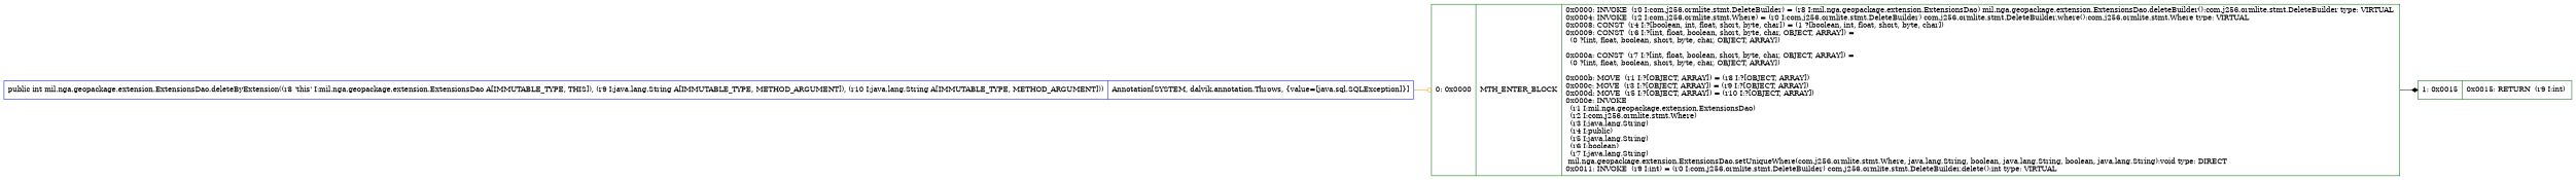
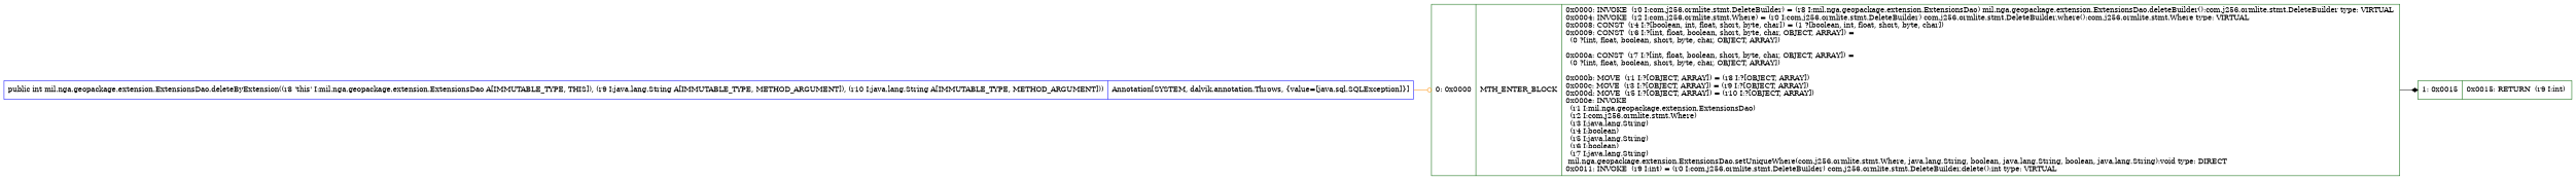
  digraph {
    rankdir=LR
    node [shape=record color=darkgreen]
-   n1 [label="{0\:\ 0x0000|MTH_ENTER_BLOCK\l|0x0000: INVOKE  (r0 I:com.j256.ormlite.stmt.DeleteBuilder) = (r8 I:mil.nga.geopackage.extension.ExtensionsDao) mil.nga.geopackage.extension.ExtensionsDao.deleteBuilder():com.j256.ormlite.stmt.DeleteBuilder type: VIRTUAL \l0x0004: INVOKE  (r2 I:com.j256.ormlite.stmt.Where) = (r0 I:com.j256.ormlite.stmt.DeleteBuilder) com.j256.ormlite.stmt.DeleteBuilder.where():com.j256.ormlite.stmt.Where type: VIRTUAL \l0x0008: CONST  (r4 I:?[boolean, int, float, short, byte, char]) = (1 ?[boolean, int, float, short, byte, char]) \l0x0009: CONST  (r6 I:?[int, float, boolean, short, byte, char, OBJECT, ARRAY]) = \l  (0 ?[int, float, boolean, short, byte, char, OBJECT, ARRAY])\l \l0x000a: CONST  (r7 I:?[int, float, boolean, short, byte, char, OBJECT, ARRAY]) = \l  (0 ?[int, float, boolean, short, byte, char, OBJECT, ARRAY])\l \l0x000b: MOVE  (r1 I:?[OBJECT, ARRAY]) = (r8 I:?[OBJECT, ARRAY]) \l0x000c: MOVE  (r3 I:?[OBJECT, ARRAY]) = (r9 I:?[OBJECT, ARRAY]) \l0x000d: MOVE  (r5 I:?[OBJECT, ARRAY]) = (r10 I:?[OBJECT, ARRAY]) \l0x000e: INVOKE  \l  (r1 I:mil.nga.geopackage.extension.ExtensionsDao)\l  (r2 I:com.j256.ormlite.stmt.Where)\l  (r3 I:java.lang.String)\l  (r4 I:public)\l  (r5 I:java.lang.String)\l  (r6 I:boolean)\l  (r7 I:java.lang.String)\l mil.nga.geopackage.extension.ExtensionsDao.setUniqueWhere(com.j256.ormlite.stmt.Where, java.lang.String, boolean, java.lang.String, boolean, java.lang.String):void type: DIRECT \l0x0011: INVOKE  (r9 I:int) = (r0 I:com.j256.ormlite.stmt.DeleteBuilder) com.j256.ormlite.stmt.DeleteBuilder.delete():int type: VIRTUAL \l}"]
+   n1 [label="{0\:\ 0x0000|MTH_ENTER_BLOCK\l|0x0000: INVOKE  (r0 I:com.j256.ormlite.stmt.DeleteBuilder) = (r8 I:mil.nga.geopackage.extension.ExtensionsDao) mil.nga.geopackage.extension.ExtensionsDao.deleteBuilder():com.j256.ormlite.stmt.DeleteBuilder type: VIRTUAL \l0x0004: INVOKE  (r2 I:com.j256.ormlite.stmt.Where) = (r0 I:com.j256.ormlite.stmt.DeleteBuilder) com.j256.ormlite.stmt.DeleteBuilder.where():com.j256.ormlite.stmt.Where type: VIRTUAL \l0x0008: CONST  (r4 I:?[boolean, int, float, short, byte, char]) = (1 ?[boolean, int, float, short, byte, char]) \l0x0009: CONST  (r6 I:?[int, float, boolean, short, byte, char, OBJECT, ARRAY]) = \l  (0 ?[int, float, boolean, short, byte, char, OBJECT, ARRAY])\l \l0x000a: CONST  (r7 I:?[int, float, boolean, short, byte, char, OBJECT, ARRAY]) = \l  (0 ?[int, float, boolean, short, byte, char, OBJECT, ARRAY])\l \l0x000b: MOVE  (r1 I:?[OBJECT, ARRAY]) = (r8 I:?[OBJECT, ARRAY]) \l0x000c: MOVE  (r3 I:?[OBJECT, ARRAY]) = (r9 I:?[OBJECT, ARRAY]) \l0x000d: MOVE  (r5 I:?[OBJECT, ARRAY]) = (r10 I:?[OBJECT, ARRAY]) \l0x000e: INVOKE  \l  (r1 I:mil.nga.geopackage.extension.ExtensionsDao)\l  (r2 I:com.j256.ormlite.stmt.Where)\l  (r3 I:java.lang.String)\l  (r4 I:boolean)\l  (r5 I:java.lang.String)\l  (r6 I:boolean)\l  (r7 I:java.lang.String)\l mil.nga.geopackage.extension.ExtensionsDao.setUniqueWhere(com.j256.ormlite.stmt.Where, java.lang.String, boolean, java.lang.String, boolean, java.lang.String):void type: DIRECT \l0x0011: INVOKE  (r9 I:int) = (r0 I:com.j256.ormlite.stmt.DeleteBuilder) com.j256.ormlite.stmt.DeleteBuilder.delete():int type: VIRTUAL \l}"]
    n2 [label="{1\:\ 0x0015|0x0015: RETURN  (r9 I:int) \l}"]
    n3 [label="{public int mil.nga.geopackage.extension.ExtensionsDao.deleteByExtension((r8 'this' I:mil.nga.geopackage.extension.ExtensionsDao A[IMMUTABLE_TYPE, THIS]), (r9 I:java.lang.String A[IMMUTABLE_TYPE, METHOD_ARGUMENT]), (r10 I:java.lang.String A[IMMUTABLE_TYPE, METHOD_ARGUMENT]))  | Annotation[SYSTEM, dalvik.annotation.Throws, \{value=[java.sql.SQLException]\}]\l}" color=blue]
    n1 -> n2 [color=black arrowhead=diamond]
    n3 -> n1 [color=darkorange arrowhead=odot]
  }
